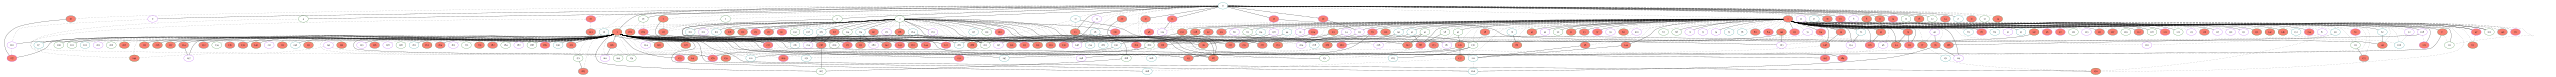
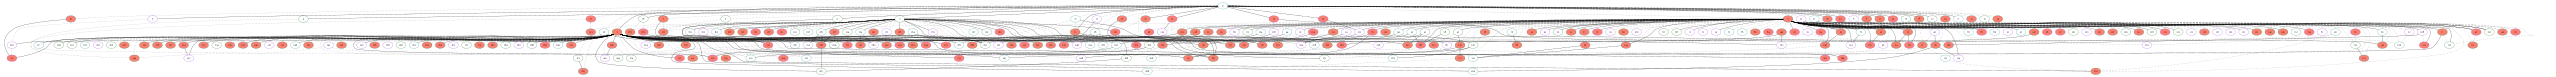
  graph {
    fontname="Playfair Display"
    node [color=purple fillcolor=salmon fontname="Playfair Display" style=filled]
    edge [fontname="Playfair Display" style=dotted]
    0 [color=teal fillcolor=white]
    1 [color=teal]
    2 [color=darkgreen fillcolor=white]
    3 [color=darkgreen]
    4 [color=darkgreen fillcolor=white]
    5 [color=darkgreen fillcolor=white]
    6 [fillcolor=white]
    7 [color=darkgreen]
    8 [color=darkgreen]
    9 [fillcolor=white]
    10
    11 [color=darkgreen]
    12
    13 [fillcolor=white]
    14
    15 [color=darkgreen fillcolor=white]
    16 [color=teal fillcolor=white]
    17 [color=teal fillcolor=white]
    18 [color=darkgreen]
    19
    20 [color=teal]
    21 [color=darkgreen fillcolor=white]
    22 [color=darkgreen fillcolor=white]
    23 [color=darkgreen]
    24 [color=teal]
    25 [color=teal fillcolor=white]
    26 [color=darkgreen fillcolor=white]
    27
    28 [color=teal fillcolor=white]
    29
    30 [color=teal]
    31 [color=teal]
    32 [color=darkgreen fillcolor=white]
    33 [fillcolor=white]
    34 [color=darkgreen]
    35 [color=teal fillcolor=white]
    36 [color=teal]
    37 [color=teal]
    217 [color=teal]
    38 [color=teal]
    39 [color=teal]
    40 [fillcolor=white]
    41 [color=darkgreen fillcolor=white]
    42 [color=teal fillcolor=white]
    43 [color=darkgreen]
    44 [color=teal fillcolor=white]
    45 [color=darkgreen fillcolor=white]
    46 [fillcolor=white]
    47
    48
    49 [fillcolor=white]
    50 [color=darkgreen fillcolor=white]
    51 [color=darkgreen]
    52 [fillcolor=white]
    53 [color=teal]
    54 [fillcolor=white]
    55 [fillcolor=white]
    56 [color=teal]
    57
    58 [color=darkgreen fillcolor=white]
    59 [fillcolor=white]
    60 [color=darkgreen]
    61
    62 [color=teal fillcolor=white]
    63 [color=darkgreen]
    64
    65 [color=darkgreen fillcolor=white]
    66 [fillcolor=white]
    67 [color=darkgreen fillcolor=white]
    68 [color=darkgreen fillcolor=white]
    69 [fillcolor=white]
    70
    71 [color=darkgreen]
    72 [fillcolor=white]
    73 [fillcolor=white]
    74 [fillcolor=white]
    75 [color=teal fillcolor=white]
    76 [color=teal fillcolor=white]
    77 [color=darkgreen]
    78 [color=teal fillcolor=white]
    79 [color=teal]
    80 [color=teal]
    81 [fillcolor=white]
    82 [color=teal fillcolor=white]
    83
    84
    85 [color=teal fillcolor=white]
    86 [color=darkgreen]
    87
    88
    89 [color=teal fillcolor=white]
    90 [color=teal fillcolor=white]
    91 [fillcolor=white]
    92 [color=teal]
    93 [color=teal fillcolor=white]
    94 [color=darkgreen]
    95 [color=darkgreen]
    96
    97
    98 [color=teal]
    99 [color=teal]
    100 [fillcolor=white]
    101 [color=darkgreen fillcolor=white]
    102 [color=darkgreen fillcolor=white]
    103 [fillcolor=white]
    104
    105 [color=teal]
    106 [color=teal fillcolor=white]
    107 [color=teal]
    108 [fillcolor=white]
    109 [color=darkgreen fillcolor=white]
    110 [color=darkgreen]
    111 [color=darkgreen fillcolor=white]
    112 [color=teal]
    113 [color=darkgreen]
    114 [color=teal fillcolor=white]
    115 [color=darkgreen fillcolor=white]
    116
    117 [color=teal]
    118 [color=darkgreen fillcolor=white]
    119 [fillcolor=white]
    120 [fillcolor=white]
    121
    122 [color=darkgreen fillcolor=white]
    123 [fillcolor=white]
    124 [fillcolor=white]
    125
    126 [color=teal]
    127 [fillcolor=white]
    128 [color=darkgreen]
    129 [color=darkgreen]
    130 [fillcolor=white]
    131 [fillcolor=white]
    132 [color=darkgreen]
    133
    134 [fillcolor=white]
    135
    136 [color=darkgreen fillcolor=white]
    137 [color=darkgreen]
    138 [fillcolor=white]
    139 [color=darkgreen]
    140 [color=teal]
    141 [color=teal fillcolor=white]
    142 [color=darkgreen]
    144 [color=teal]
    145 [color=darkgreen]
    146 [color=darkgreen]
    147 [color=darkgreen]
    148 [color=teal]
    149 [color=darkgreen]
    150 [color=darkgreen]
    151 [color=teal fillcolor=white]
    152 [color=teal fillcolor=white]
    153 [fillcolor=white]
    154
    155 [color=teal]
    250 [color=darkgreen]
    156
    157 [color=teal fillcolor=white]
    158 [color=teal fillcolor=white]
    159 [color=darkgreen fillcolor=white]
    160
    161 [color=teal fillcolor=white]
    162 [fillcolor=white]
    163 [fillcolor=white]
    164 [color=teal fillcolor=white]
    165 [color=teal fillcolor=white]
    166 [color=teal]
    167 [color=teal]
    168 [color=darkgreen]
    169
    170 [color=darkgreen]
    171 [color=darkgreen fillcolor=white]
    172 [fillcolor=white]
    173 [color=teal]
    174 [color=teal fillcolor=white]
    175
    176 [color=teal]
    177 [color=teal]
    178 [color=darkgreen]
    179 [color=darkgreen]
    180 [color=darkgreen fillcolor=white]
    181 [fillcolor=white]
    182 [color=darkgreen]
    183 [color=teal fillcolor=white]
    184
    185 [color=teal fillcolor=white]
    186 [color=darkgreen]
    187 [color=darkgreen]
    188 [color=darkgreen fillcolor=white]
    189
    190 [color=teal fillcolor=white]
    191
    192 [color=darkgreen fillcolor=white]
    193 [color=teal]
    194 [color=darkgreen fillcolor=white]
    195 [color=teal]
    196 [color=teal]
    197 [fillcolor=white]
    198 [color=darkgreen fillcolor=white]
    199 [color=teal]
    200 [color=darkgreen fillcolor=white]
    201 [color=darkgreen fillcolor=white]
    202 [color=teal fillcolor=white]
    203 [color=darkgreen fillcolor=white]
    204 [fillcolor=white]
    205 [fillcolor=white]
    206 [color=darkgreen fillcolor=white]
    207 [color=darkgreen]
    208 [color=teal fillcolor=white]
    209 [color=darkgreen fillcolor=white]
    210 [fillcolor=white]
    211 [color=teal fillcolor=white]
    212 [fillcolor=white]
    213
    214 [fillcolor=white]
    215 [color=darkgreen]
    216 [color=teal fillcolor=white]
    218 [color=darkgreen]
    219 [color=darkgreen]
    220 [fillcolor=white]
    221 [color=teal fillcolor=white]
    222
    223 [color=darkgreen]
    224 [color=teal]
    225 [color=teal]
    226 [color=darkgreen]
    227 [color=darkgreen]
    228 [fillcolor=white]
    229 [color=teal]
    230
    231
    232 [color=teal]
    233 [color=teal]
    234 [color=darkgreen fillcolor=white]
    235 [color=darkgreen]
    236 [color=teal]
    237
    238 [color=teal]
    239 [color=teal]
    240 [color=darkgreen]
    241 [color=darkgreen]
    242 [color=teal]
    243
    244
    245 [fillcolor=white]
    246 [color=teal fillcolor=white]
    247 [color=teal fillcolor=white]
    248 [fillcolor=white]
    249 [color=darkgreen]
    251 [color=darkgreen]
    252 [color=teal fillcolor=white]
    253
    254 [color=teal fillcolor=white]
    255 [color=teal]
    256 [color=teal]
    257
    258 [fillcolor=white]
    259 [color=darkgreen]
    260
    261 [color=teal fillcolor=white]
    262 [color=darkgreen]
    263 [fillcolor=white]
    264 [color=teal]
    265 [fillcolor=white]
    266 [color=teal fillcolor=white]
    267 [color=darkgreen fillcolor=white]
    268 [color=teal fillcolor=white]
    269
    270 [color=darkgreen]
    271 [color=darkgreen fillcolor=white]
    272 [color=darkgreen fillcolor=white]
    273
    274 [color=darkgreen fillcolor=white]
    275 [color=teal fillcolor=white]
    276
    277 [color=teal]
    278 [color=teal fillcolor=white]
    279 [color=darkgreen]
    280 [fillcolor=white]
    281 [color=teal fillcolor=white]
    282 [color=teal]
    283 [color=teal]
    284 [color=darkgreen fillcolor=white]
    285 [color=teal fillcolor=white]
    286 [color=darkgreen]
    287 [fillcolor=white]
    288 [color=darkgreen fillcolor=white]
    289
    290 [color=teal fillcolor=white]
    291 [color=darkgreen]
    292 [color=darkgreen]
    293 [fillcolor=white]
    294 [fillcolor=white]
    295
    296 [color=darkgreen]
    297 [fillcolor=white]
    298 [fillcolor=white]
    299 [color=darkgreen fillcolor=white]
    0 -- 1
    0 -- 2 [style=solid]
    0 -- 3 [style=solid]
    0 -- 4 [style=solid]
    0 -- 5
    0 -- 6
    0 -- 7
    0 -- 8
    0 -- 9 [style=solid]
    0 -- 10
    0 -- 11 [style=solid]
    0 -- 12 [style=solid]
    0 -- 13
    0 -- 14 [style=solid]
    0 -- 15
    0 -- 16
    0 -- 17
    0 -- 18 [style=solid]
    0 -- 19 [style=solid]
    0 -- 20
    0 -- 21 [style=solid]
    0 -- 22 [style=solid]
    0 -- 23 [style=solid]
    0 -- 24
    0 -- 25 [style=solid]
    0 -- 26 [style=solid]
    0 -- 27 [style=solid]
    0 -- 28
    0 -- 29 [style=solid]
    0 -- 30
    0 -- 31
    0 -- 32
    0 -- 33
    0 -- 34
    0 -- 35
    0 -- 36 [style=solid]
    0 -- 37 [style=solid]
    0 -- 217
    1 -- 38
    1 -- 39 [style=solid]
    1 -- 40
    1 -- 41
    1 -- 42 [style=solid]
    1 -- 43 [style=solid]
    1 -- 44
    1 -- 45 [style=solid]
    1 -- 46
    1 -- 47 [style=solid]
    1 -- 48
    1 -- 49 [style=solid]
    1 -- 50 [style=solid]
    1 -- 51 [style=solid]
    1 -- 52
    1 -- 53 [style=solid]
    1 -- 54
    1 -- 55
    1 -- 56
    1 -- 57 [style=solid]
    1 -- 58
    1 -- 59
    1 -- 60
    1 -- 61
    1 -- 62 [style=solid]
    1 -- 63
    1 -- 64 [style=solid]
    1 -- 65 [style=solid]
-   1 -- 66
+   1 -- 66 [style=solid]
    1 -- 67
    1 -- 68 [style=solid]
    1 -- 69 [style=solid]
    1 -- 70
    1 -- 71 [style=solid]
    1 -- 72 [style=solid]
    1 -- 73
    1 -- 74 [style=solid]
    1 -- 75
    1 -- 76
    1 -- 77
    1 -- 78
    1 -- 79 [style=solid]
    1 -- 80
    1 -- 81
    1 -- 82 [style=solid]
    1 -- 83 [style=solid]
    1 -- 84
    1 -- 85
    1 -- 86
    1 -- 87 [style=solid]
    1 -- 88 [style=solid]
    1 -- 89
    1 -- 90
    1 -- 91
    1 -- 92
    1 -- 93 [style=solid]
    1 -- 94 [style=solid]
    1 -- 95 [style=solid]
    1 -- 96
    1 -- 97
    1 -- 98
    1 -- 99 [style=solid]
    1 -- 100
    1 -- 101
    1 -- 102 [style=solid]
    1 -- 103
    1 -- 104
    1 -- 105 [style=solid]
    1 -- 106
    1 -- 107
    1 -- 108 [style=solid]
    1 -- 109
    1 -- 110
    1 -- 111 [style=solid]
    1 -- 112 [style=solid]
    1 -- 113 [style=solid]
    1 -- 114
    1 -- 115
    1 -- 116 [style=solid]
    1 -- 117
    1 -- 118 [style=solid]
    1 -- 119 [style=solid]
    1 -- 120
    1 -- 121 [style=solid]
    1 -- 122 [style=solid]
    1 -- 123
    1 -- 124
    1 -- 125 [style=solid]
    1 -- 126
-   1 -- 127 [style=solid]
+   1 -- 127
    1 -- 128 [style=solid]
    1 -- 129
    1 -- 130
    1 -- 131 [style=solid]
    1 -- 132 [style=solid]
    1 -- 133 [style=solid]
    1 -- 134 [style=solid]
    1 -- 135 [style=solid]
    1 -- 136
    1 -- 137
    1 -- 138
    1 -- 139
    1 -- 140
    1 -- 141 [style=solid]
    1 -- 142
    1 -- 144 [style=solid]
    1 -- 145
    1 -- 146 [style=solid]
    1 -- 147
    1 -- 148 [style=solid]
    1 -- 149
    1 -- 150 [style=solid]
    1 -- 151
    1 -- 152
    1 -- 153 [style=solid]
    1 -- 154 [style=solid]
    1 -- 155
    1 -- 250
    2 -- 156 [style=solid]
    2 -- 157
    2 -- 158
    2 -- 159 [style=solid]
    2 -- 160 [style=solid]
    2 -- 161 [style=solid]
    2 -- 162
    2 -- 163 [style=solid]
    2 -- 164
    2 -- 165 [style=solid]
    2 -- 166
    2 -- 167 [style=solid]
    2 -- 168 [style=solid]
    2 -- 169
    2 -- 170 [style=solid]
    2 -- 171 [style=solid]
    2 -- 172
    2 -- 173
    2 -- 174 [style=solid]
    2 -- 175
    2 -- 176 [style=solid]
    2 -- 177 [style=solid]
    2 -- 178 [style=solid]
    2 -- 179
    2 -- 180
    2 -- 181 [style=solid]
    2 -- 182
    2 -- 183
    2 -- 184 [style=solid]
    2 -- 185 [style=solid]
    2 -- 186
    2 -- 187 [style=solid]
    2 -- 188 [style=solid]
    2 -- 189
    2 -- 190 [style=solid]
    2 -- 191
    2 -- 192
    2 -- 193
    2 -- 194 [style=solid]
    2 -- 195
    3 -- 217 [style=solid]
    3 -- 250 [style=solid]
    3 -- 196 [style=solid]
    3 -- 197
    3 -- 198
    3 -- 199
    3 -- 200 [style=solid]
    3 -- 201 [style=solid]
    3 -- 202
    3 -- 203 [style=solid]
    3 -- 204
    3 -- 205
    3 -- 206
    3 -- 207
    3 -- 208
    3 -- 209 [style=solid]
    3 -- 210
    3 -- 211
    3 -- 212
    3 -- 213 [style=solid]
    3 -- 214
    3 -- 215
    3 -- 216 [style=solid]
    3 -- 218
    3 -- 219 [style=solid]
    3 -- 220 [style=solid]
    3 -- 221
    3 -- 222 [style=solid]
    3 -- 223 [style=solid]
    3 -- 224 [style=solid]
    3 -- 225 [style=solid]
    3 -- 226 [style=solid]
    3 -- 227 [style=solid]
    3 -- 228
    3 -- 229
    3 -- 230
    3 -- 231 [style=solid]
    3 -- 232 [style=solid]
    3 -- 233 [style=solid]
    3 -- 234
    3 -- 235
    3 -- 236
    3 -- 237 [style=solid]
    3 -- 238 [style=solid]
    3 -- 239 [style=solid]
    3 -- 240 [style=solid]
    3 -- 241
    3 -- 242 [style=solid]
    3 -- 243 [style=solid]
    3 -- 244 [style=solid]
    3 -- 245
    3 -- 246 [style=solid]
    3 -- 247 [style=solid]
    3 -- 248 [style=solid]
    3 -- 249
    3 -- 251
    3 -- 252
    3 -- 253 [style=solid]
    3 -- 254
    3 -- 255 [style=solid]
    3 -- 256
    3 -- 257 [style=solid]
    3 -- 258
    3 -- 259
    3 -- 260 [style=solid]
    3 -- 261 [style=solid]
    3 -- 262
    3 -- 263 [style=solid]
    3 -- 264 [style=solid]
    3 -- 265
    3 -- 266 [style=solid]
    3 -- 267 [style=solid]
    3 -- 268 [style=solid]
    3 -- 269
    3 -- 270 [style=solid]
    3 -- 271
    3 -- 272
    3 -- 273 [style=solid]
    3 -- 274
    3 -- 275 [style=solid]
    3 -- 276 [style=solid]
    3 -- 277 [style=solid]
    3 -- 278 [style=solid]
    3 -- 279
    3 -- 280 [style=solid]
    3 -- 281 [style=solid]
    3 -- 282
    3 -- 283
    3 -- 284
    3 -- 285
    3 -- 286
    3 -- 287
    3 -- 288 [style=solid]
    3 -- 289 [style=solid]
    3 -- 290 [style=solid]
    3 -- 291
    3 -- 292 [style=solid]
    3 -- 293 [style=solid]
    3 -- 294
    3 -- 295 [style=solid]
    3 -- 296 [style=solid]
    3 -- 297 [style=solid]
    3 -- 298
    3 -- 299
    4 -- 210
    5 -- 117
    7 -- 117
    7 -- 187 [style=solid]
    9 -- 220
    10 -- 193
    10 -- 249
    12 -- 124 [style=solid]
    12 -- 135
    13 -- 281 [style=solid]
    16 -- 203 [style=solid]
    16 -- 275
    17 -- 23
    17 -- 136 [style=solid]
    17 -- 222
    19 -- 70
    19 -- 111
    20 -- 187 [style=solid]
    21 -- 139 [style=solid]
    23 -- 139 [style=solid]
    26 -- 182
    26 -- 189
    27 -- 138
    27 -- 145 [style=solid]
    28 -- 187 [style=solid]
    28 -- 286 [style=solid]
    29 -- 153 [style=solid]
    30 -- 257 [style=solid]
    33 -- 47 [style=solid]
    35 -- 102 [style=solid]
    36 -- 140
    37 -- 48
    37 -- 94
    37 -- 156
    38 -- 136
    39 -- 148 [style=solid]
    40 -- 56 [style=solid]
    40 -- 77
    41 -- 186 [style=solid]
    41 -- 292 [style=solid]
    42 -- 88 [style=solid]
    42 -- 180 [style=solid]
    44 -- 248 [style=solid]
    45 -- 129 [style=solid]
    45 -- 173
    46 -- 295
    47 -- 63
    52 -- 106
    54 -- 255 [style=solid]
    55 -- 106
    55 -- 228
    56 -- 119 [style=solid]
    56 -- 266 [style=solid]
    58 -- 88 [style=solid]
    61 -- 115
    62 -- 145 [style=solid]
    64 -- 148
    65 -- 229
    66 -- 219
    69 -- 254
    71 -- 111
    71 -- 233 [style=solid]
    76 -- 86 [style=solid]
    77 -- 151
    77 -- 187
    79 -- 94 [style=solid]
    79 -- 135 [style=solid]
    81 -- 263
    82 -- 134 [style=solid]
    83 -- 190 [style=solid]
    83 -- 233 [style=solid]
    88 -- 171
    90 -- 120
    90 -- 250
    92 -- 199 [style=solid]
    95 -- 116 [style=solid]
    98 -- 211 [style=solid]
    99 -- 213
    100 -- 278
    104 -- 176 [style=solid]
    108 -- 125
    108 -- 166 [style=solid]
    110 -- 277
    113 -- 217 [style=solid]
    113 -- 179
    113 -- 285
    114 -- 230 [style=solid]
    115 -- 155 [style=solid]
    124 -- 203
    128 -- 197 [style=solid]
    129 -- 137 [style=solid]
    129 -- 247 [style=solid]
    133 -- 181
    134 -- 184
    136 -- 183 [style=solid]
    136 -- 298 [style=solid]
    137 -- 268
    138 -- 139 [style=solid]
    139 -- 252
    141 -- 204 [style=solid]
    144 -- 211 [style=solid]
    147 -- 292 [style=solid]
    148 -- 208
    148 -- 295
    149 -- 260 [style=solid]
    149 -- 263 [style=solid]
    150 -- 203 [style=solid]
    151 -- 250
    153 -- 204 [style=solid]
    158 -- 216
    163 -- 169
    164 -- 203 [style=solid]
    164 -- 244
    167 -- 209
    167 -- 238 [style=solid]
    169 -- 259
    172 -- 243
    173 -- 211
    174 -- 235 [style=solid]
    174 -- 280 [style=solid]
    176 -- 188
    178 -- 270
    178 -- 281
    180 -- 221 [style=solid]
    180 -- 269
    185 -- 214 [style=solid]
    186 -- 231
    188 -- 267 [style=solid]
    189 -- 237 [style=solid]
    190 -- 276 [style=solid]
    194 -- 273
    195 -- 242
    196 -- 210 [style=solid]
    196 -- 274
    203 -- 276
    209 -- 233
    209 -- 241
    211 -- 266
    216 -- 253
    220 -- 257
    224 -- 297 [style=solid]
    225 -- 271
    237 -- 299
    238 -- 267 [style=solid]
    245 -- 249
    245 -- 276
    271 -- 283 [style=solid]
  }
